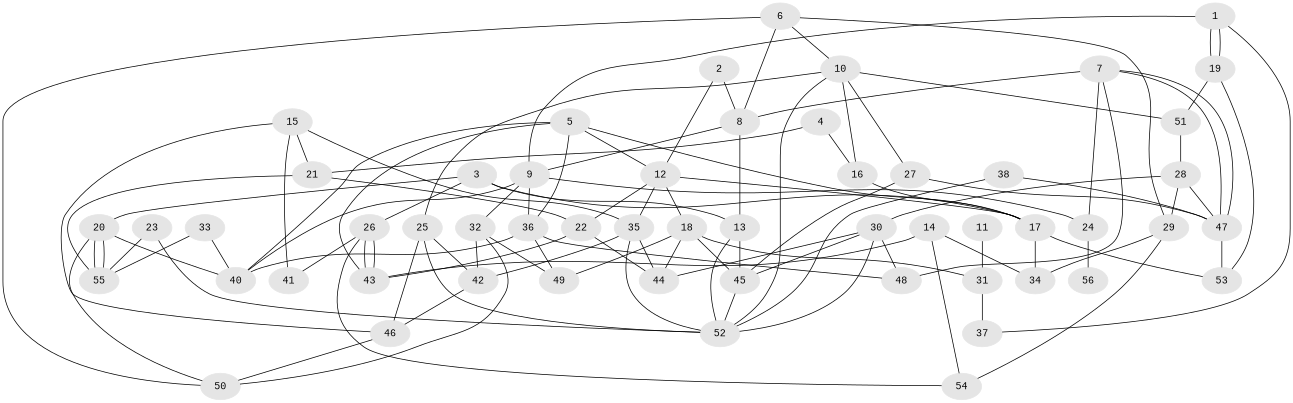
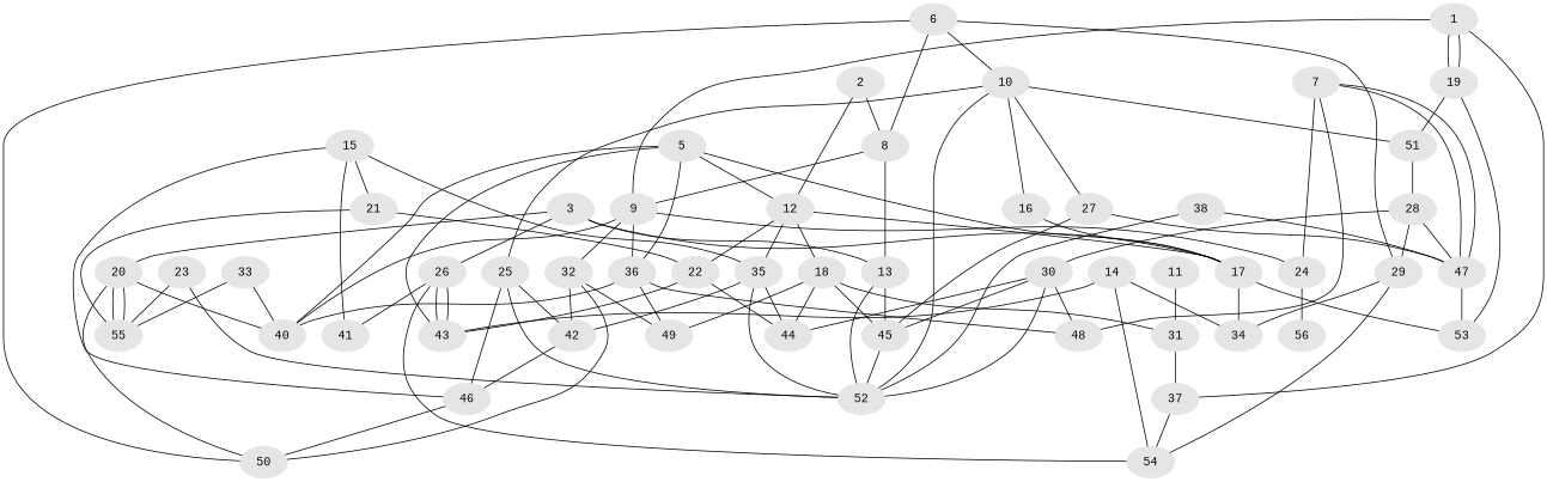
  graph {
    fontname="Liberation Mono"
    node [color=gray90 fontname="Liberation Mono" style=filled]
    edge [fontname="Liberation Mono"]
    1
    9
    19
    37
    36
    40
    24
    32
    51
    53
    54
    2
    8
    12
    13
    17
    18
    22
    35
    3
    20
    26
    52
    45
    34
    50
    55
    43
    41
-   4
    16
    21
    5
    6
    10
    29
    48
    49
    25
    27
    7
    47
    56
    42
    46
    28
    11
    31
    30
    44
    14
    15
    23
    33
    38
    1 -- 9
    1 -- 19
    1 -- 19
    1 -- 37
    9 -- 36
    9 -- 40
    9 -- 24
    9 -- 32
    19 -- 51
    19 -- 53
+   37 -- 54
    36 -- 40
    36 -- 48
    36 -- 49
    24 -- 56
    32 -- 50
    32 -- 49
    32 -- 42
    51 -- 28
    2 -- 8
    2 -- 12
    8 -- 9
    8 -- 13
    12 -- 17
    12 -- 18
    12 -- 22
    12 -- 35
    13 -- 52
    13 -- 45
    17 -- 53
    17 -- 34
    18 -- 45
    18 -- 49
    18 -- 31
    18 -- 44
    22 -- 43
    22 -- 44
    35 -- 52
    35 -- 42
    35 -- 44
    3 -- 13
    3 -- 17
    3 -- 20
    3 -- 26
    20 -- 40
    20 -- 50
    20 -- 55
    20 -- 55
    26 -- 54
    26 -- 43
    26 -- 43
    26 -- 41
    45 -- 52
-   4 -- 16
-   4 -- 21
    16 -- 17
    21 -- 22
    21 -- 55
    5 -- 36
    5 -- 40
    5 -- 12
    5 -- 17
    5 -- 43
    6 -- 8
    6 -- 50
    6 -- 10
    6 -- 29
    10 -- 51
    10 -- 52
    10 -- 16
    10 -- 25
    10 -- 27
    29 -- 54
    29 -- 34
    25 -- 52
    25 -- 42
    25 -- 46
    27 -- 45
    27 -- 47
    7 -- 24
-   7 -- 8
    7 -- 48
    7 -- 47
    7 -- 47
    47 -- 53
    42 -- 46
    46 -- 50
    28 -- 29
    28 -- 47
    28 -- 30
    11 -- 31
    31 -- 37
    30 -- 52
    30 -- 45
    30 -- 48
    30 -- 44
    14 -- 54
    14 -- 34
    14 -- 43
    15 -- 35
    15 -- 41
    15 -- 21
    15 -- 46
    23 -- 52
    23 -- 55
    33 -- 40
    33 -- 55
    38 -- 52
    38 -- 47
  }
